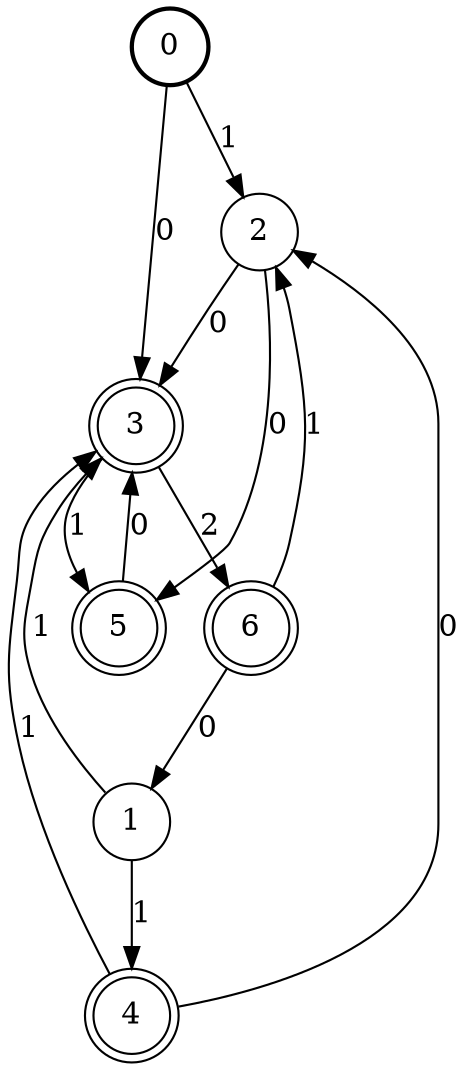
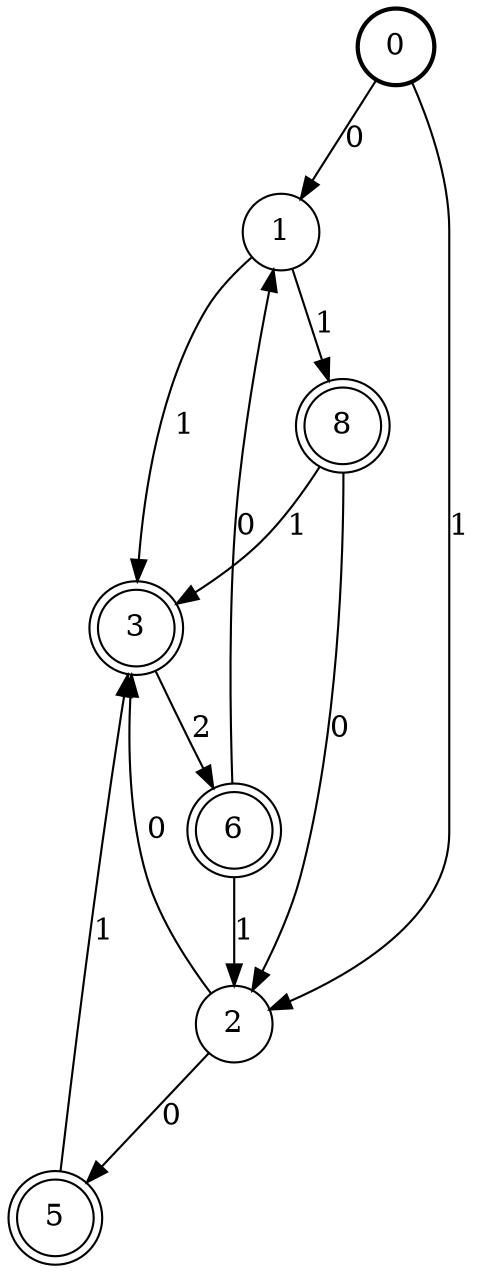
  digraph {
    node [shape=circle peripheries=2]
    0 [style=bold peripheries=""]
    1 [peripheries=""]
    2 [peripheries=""]
    3
-   4
+   4 [label=8]
    5
    6
-   0 -> 3 [label=0]
+   0 -> 1 [label=0]
    0 -> 2 [label=1]
    1 -> 3 [label=1]
    1 -> 4 [label=1]
    2 -> 3 [label=0]
    2 -> 5 [label=0]
-   3 -> 5 [label=1]
    3 -> 6 [label=2]
    4 -> 2 [label=0]
    4 -> 3 [label=1]
-   5 -> 3 [label=0]
+   5 -> 3 [label=1]
    6 -> 1 [label=0]
    6 -> 2 [label=1]
  }
